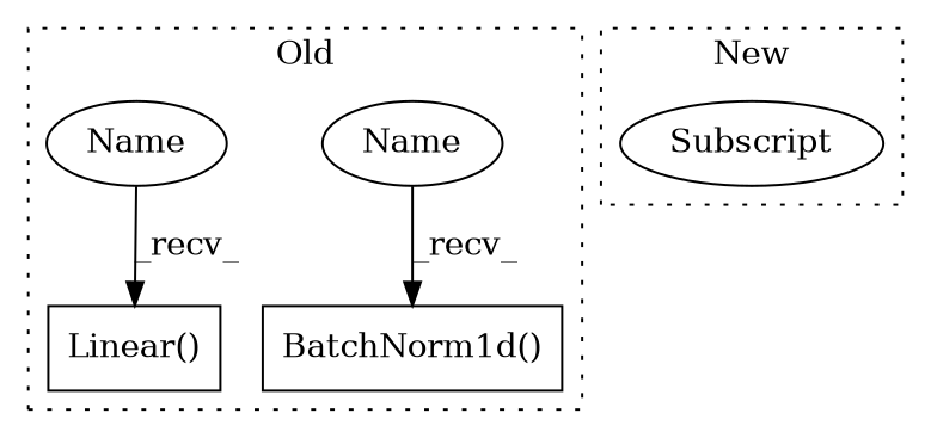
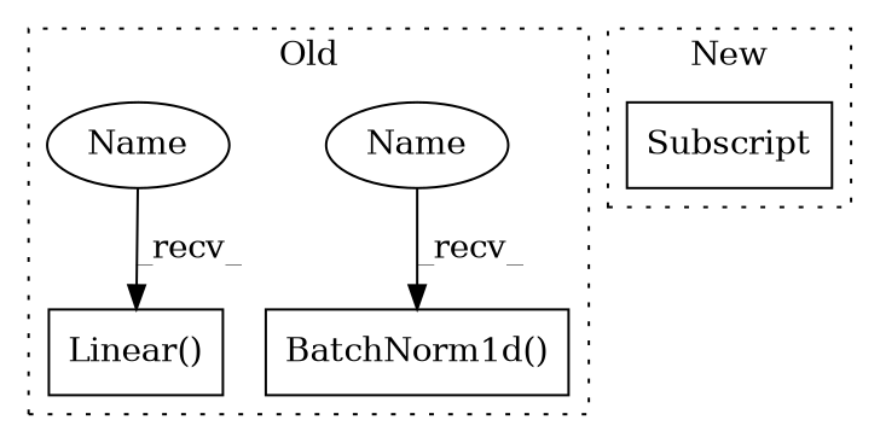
  digraph {
    node [a=75 l=2 shape=box]
    n1 [l="15,1" label="BatchNorm1d()" s="2468,2486"]
    n2 [l="10,1" label="Linear()" s="2341,2376"]
    n3 [a=87 label=Name s=2468 shape=ellipse]
    n4 [a=87 label=Name s=2341 shape=ellipse]
-   n5 [a=63 l="17,0" label=Subscript s="3192,0" shape=ellipse]
+   n5 [a=63 l="17,0" label=Subscript s="3192,0"]
    subgraph cluster_1 {
      label=Old
      style=dotted
      n1
      n2
      n3
      n4
    }
    subgraph cluster_2 {
      label=New
      style=dotted
      n5
    }
    n3 -> n1 [label=_recv_]
    n4 -> n2 [label=_recv_]
  }
